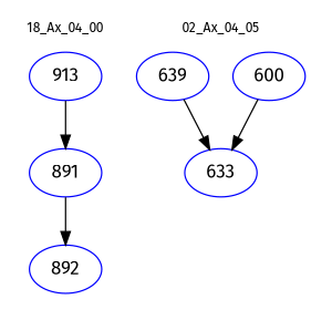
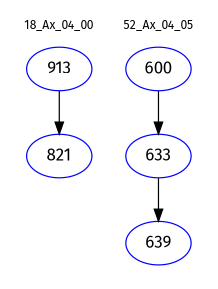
  digraph {
    fontname="Fira Sans"
    node [color=blue fontname="Fira Sans"]
    edge [color=black fontname="Fira Sans"]
-   n1 [label=891]
-   n2 [label=892]
+   n1 [label=821]
    n3 [label=913]
    n4 [label=633]
    n5 [label=600]
    n6 [label=639]
    subgraph cluster_1 {
      color=white
      fontsize=10
      label="18_Ax_04_00"
      n1
-     n2
      n3
    }
    subgraph cluster_2 {
      color=white
      fontsize=10
-     label="02_Ax_04_05"
+     label="52_Ax_04_05"
      n4
      n5
      n6
    }
-   n1 -> n2
    n3 -> n1
-   n6 -> n4
+   n4 -> n6
    n5 -> n4
  }
